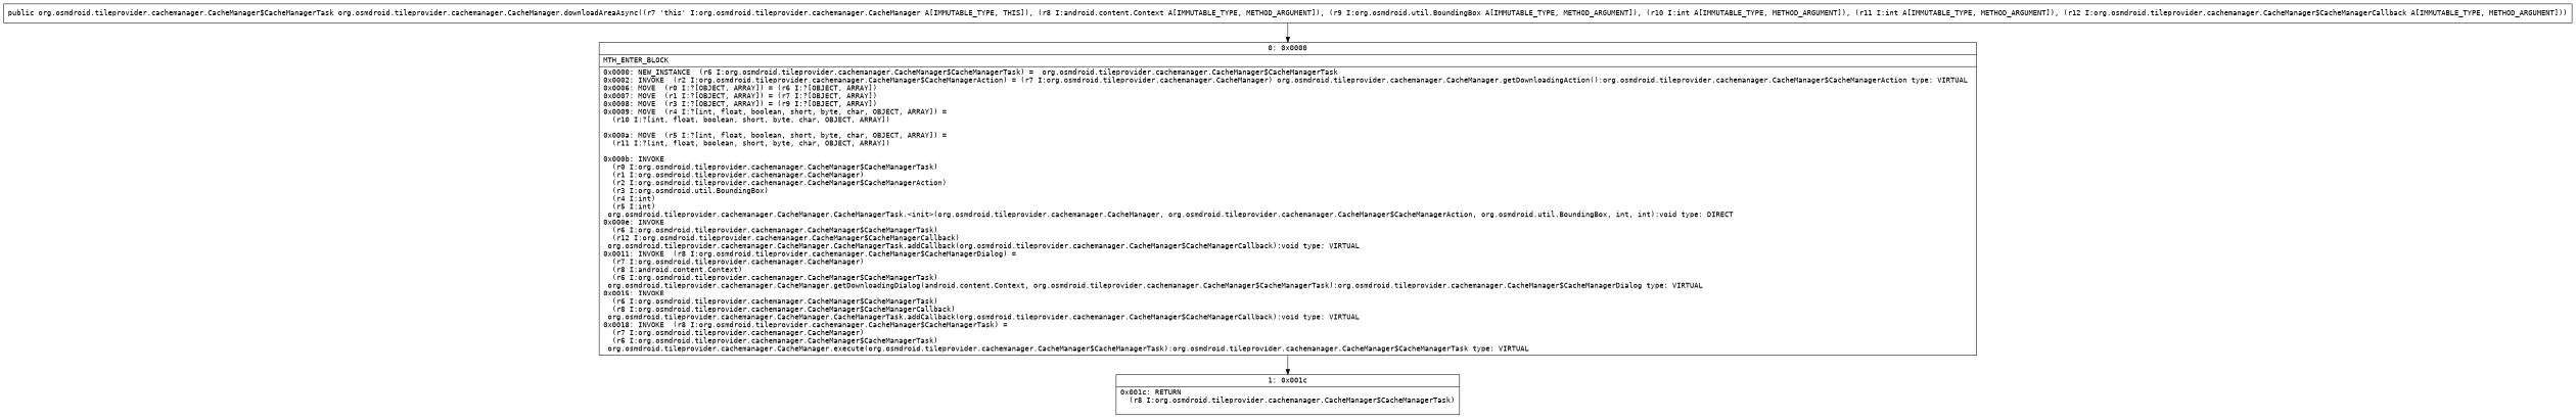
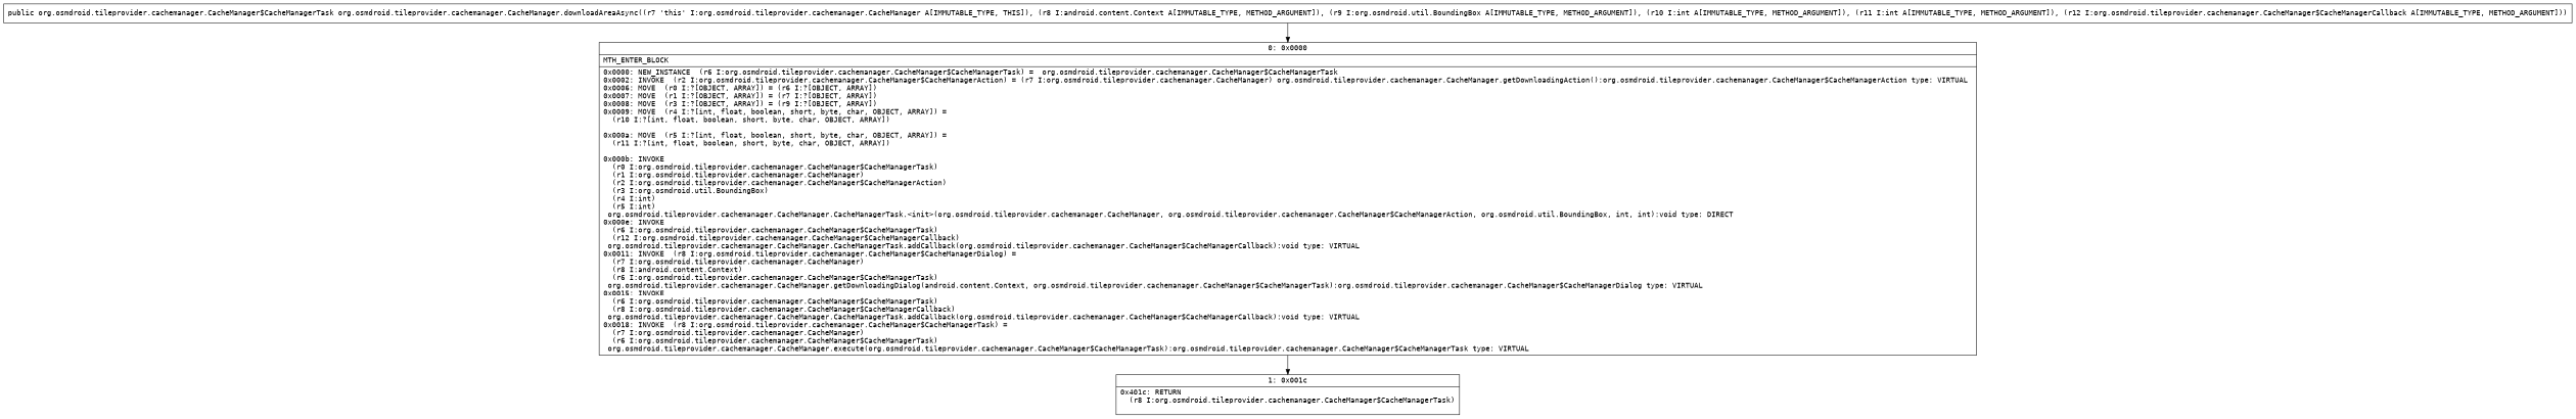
  digraph {
    fontname="DejaVu Sans Mono"
    node [shape=record fontname="DejaVu Sans Mono"]
    edge [fontname="DejaVu Sans Mono"]
    n1 [label="{0\:\ 0x0000|MTH_ENTER_BLOCK\l|0x0000: NEW_INSTANCE  (r6 I:org.osmdroid.tileprovider.cachemanager.CacheManager$CacheManagerTask) =  org.osmdroid.tileprovider.cachemanager.CacheManager$CacheManagerTask \l0x0002: INVOKE  (r2 I:org.osmdroid.tileprovider.cachemanager.CacheManager$CacheManagerAction) = (r7 I:org.osmdroid.tileprovider.cachemanager.CacheManager) org.osmdroid.tileprovider.cachemanager.CacheManager.getDownloadingAction():org.osmdroid.tileprovider.cachemanager.CacheManager$CacheManagerAction type: VIRTUAL \l0x0006: MOVE  (r0 I:?[OBJECT, ARRAY]) = (r6 I:?[OBJECT, ARRAY]) \l0x0007: MOVE  (r1 I:?[OBJECT, ARRAY]) = (r7 I:?[OBJECT, ARRAY]) \l0x0008: MOVE  (r3 I:?[OBJECT, ARRAY]) = (r9 I:?[OBJECT, ARRAY]) \l0x0009: MOVE  (r4 I:?[int, float, boolean, short, byte, char, OBJECT, ARRAY]) = \l  (r10 I:?[int, float, boolean, short, byte, char, OBJECT, ARRAY])\l \l0x000a: MOVE  (r5 I:?[int, float, boolean, short, byte, char, OBJECT, ARRAY]) = \l  (r11 I:?[int, float, boolean, short, byte, char, OBJECT, ARRAY])\l \l0x000b: INVOKE  \l  (r0 I:org.osmdroid.tileprovider.cachemanager.CacheManager$CacheManagerTask)\l  (r1 I:org.osmdroid.tileprovider.cachemanager.CacheManager)\l  (r2 I:org.osmdroid.tileprovider.cachemanager.CacheManager$CacheManagerAction)\l  (r3 I:org.osmdroid.util.BoundingBox)\l  (r4 I:int)\l  (r5 I:int)\l org.osmdroid.tileprovider.cachemanager.CacheManager.CacheManagerTask.\<init\>(org.osmdroid.tileprovider.cachemanager.CacheManager, org.osmdroid.tileprovider.cachemanager.CacheManager$CacheManagerAction, org.osmdroid.util.BoundingBox, int, int):void type: DIRECT \l0x000e: INVOKE  \l  (r6 I:org.osmdroid.tileprovider.cachemanager.CacheManager$CacheManagerTask)\l  (r12 I:org.osmdroid.tileprovider.cachemanager.CacheManager$CacheManagerCallback)\l org.osmdroid.tileprovider.cachemanager.CacheManager.CacheManagerTask.addCallback(org.osmdroid.tileprovider.cachemanager.CacheManager$CacheManagerCallback):void type: VIRTUAL \l0x0011: INVOKE  (r8 I:org.osmdroid.tileprovider.cachemanager.CacheManager$CacheManagerDialog) = \l  (r7 I:org.osmdroid.tileprovider.cachemanager.CacheManager)\l  (r8 I:android.content.Context)\l  (r6 I:org.osmdroid.tileprovider.cachemanager.CacheManager$CacheManagerTask)\l org.osmdroid.tileprovider.cachemanager.CacheManager.getDownloadingDialog(android.content.Context, org.osmdroid.tileprovider.cachemanager.CacheManager$CacheManagerTask):org.osmdroid.tileprovider.cachemanager.CacheManager$CacheManagerDialog type: VIRTUAL \l0x0015: INVOKE  \l  (r6 I:org.osmdroid.tileprovider.cachemanager.CacheManager$CacheManagerTask)\l  (r8 I:org.osmdroid.tileprovider.cachemanager.CacheManager$CacheManagerCallback)\l org.osmdroid.tileprovider.cachemanager.CacheManager.CacheManagerTask.addCallback(org.osmdroid.tileprovider.cachemanager.CacheManager$CacheManagerCallback):void type: VIRTUAL \l0x0018: INVOKE  (r8 I:org.osmdroid.tileprovider.cachemanager.CacheManager$CacheManagerTask) = \l  (r7 I:org.osmdroid.tileprovider.cachemanager.CacheManager)\l  (r6 I:org.osmdroid.tileprovider.cachemanager.CacheManager$CacheManagerTask)\l org.osmdroid.tileprovider.cachemanager.CacheManager.execute(org.osmdroid.tileprovider.cachemanager.CacheManager$CacheManagerTask):org.osmdroid.tileprovider.cachemanager.CacheManager$CacheManagerTask type: VIRTUAL \l}"]
-   n2 [label="{1\:\ 0x001c|0x001c: RETURN  \l  (r8 I:org.osmdroid.tileprovider.cachemanager.CacheManager$CacheManagerTask)\l \l}"]
+   n2 [label="{1\:\ 0x001c|0x401c: RETURN  \l  (r8 I:org.osmdroid.tileprovider.cachemanager.CacheManager$CacheManagerTask)\l \l}"]
    n3 [label="{public org.osmdroid.tileprovider.cachemanager.CacheManager$CacheManagerTask org.osmdroid.tileprovider.cachemanager.CacheManager.downloadAreaAsync((r7 'this' I:org.osmdroid.tileprovider.cachemanager.CacheManager A[IMMUTABLE_TYPE, THIS]), (r8 I:android.content.Context A[IMMUTABLE_TYPE, METHOD_ARGUMENT]), (r9 I:org.osmdroid.util.BoundingBox A[IMMUTABLE_TYPE, METHOD_ARGUMENT]), (r10 I:int A[IMMUTABLE_TYPE, METHOD_ARGUMENT]), (r11 I:int A[IMMUTABLE_TYPE, METHOD_ARGUMENT]), (r12 I:org.osmdroid.tileprovider.cachemanager.CacheManager$CacheManagerCallback A[IMMUTABLE_TYPE, METHOD_ARGUMENT])) }"]
    n1 -> n2
    n3 -> n1
  }
